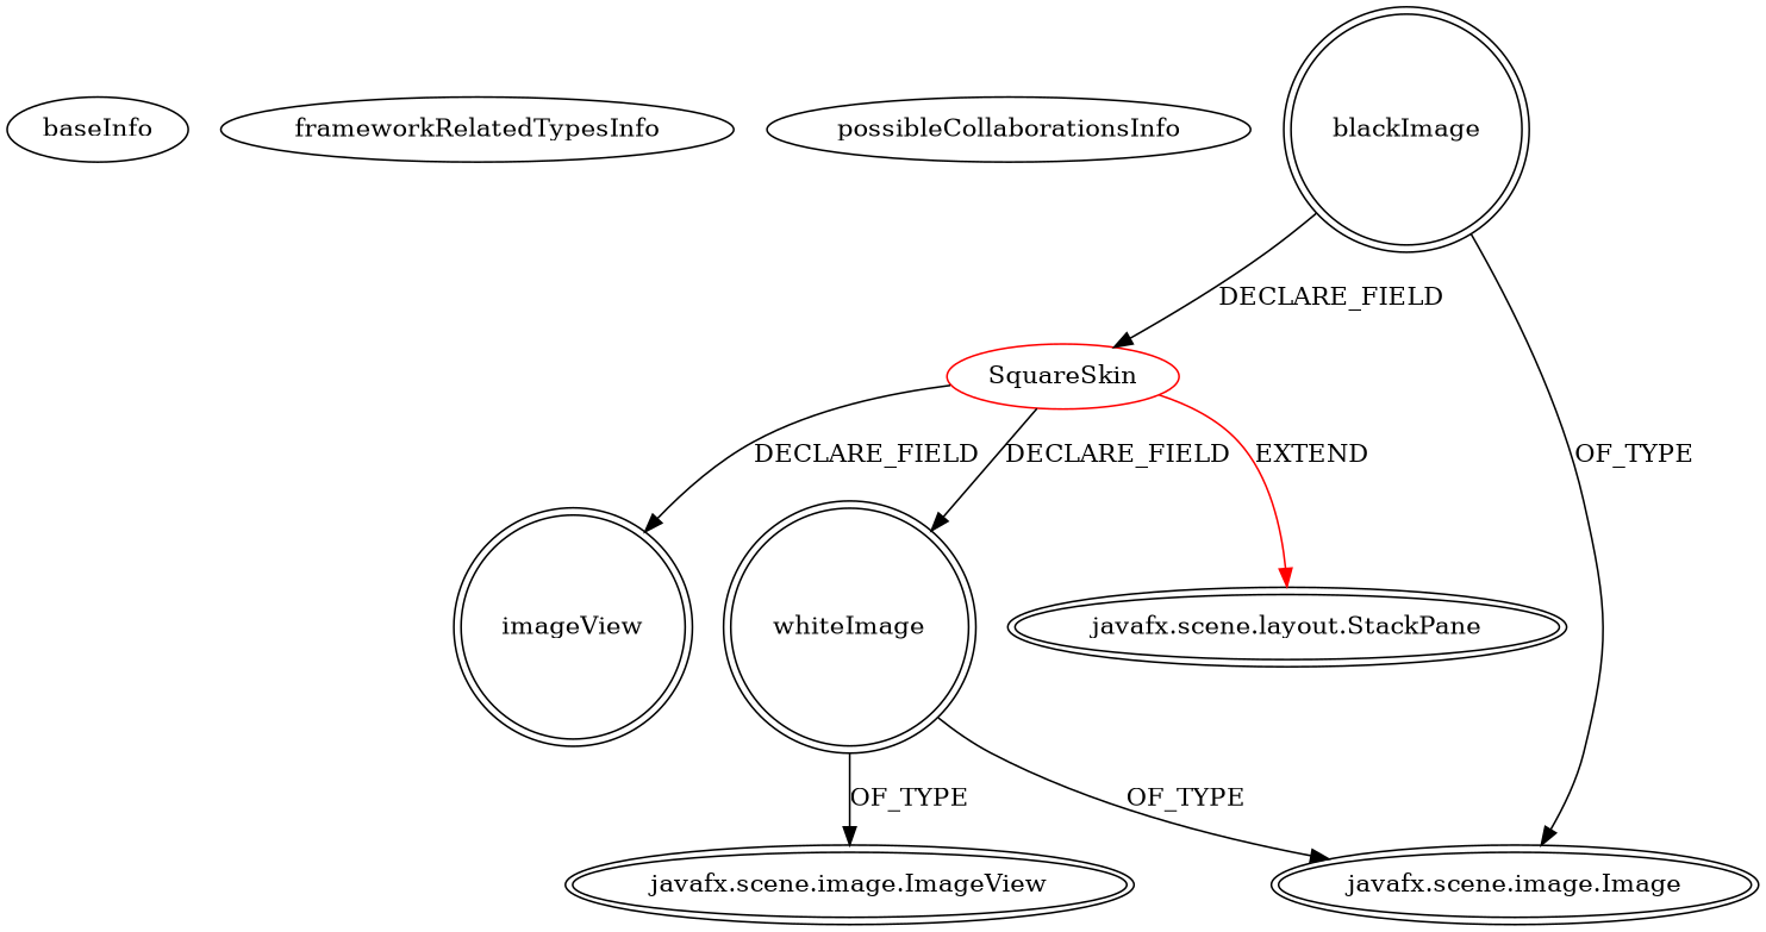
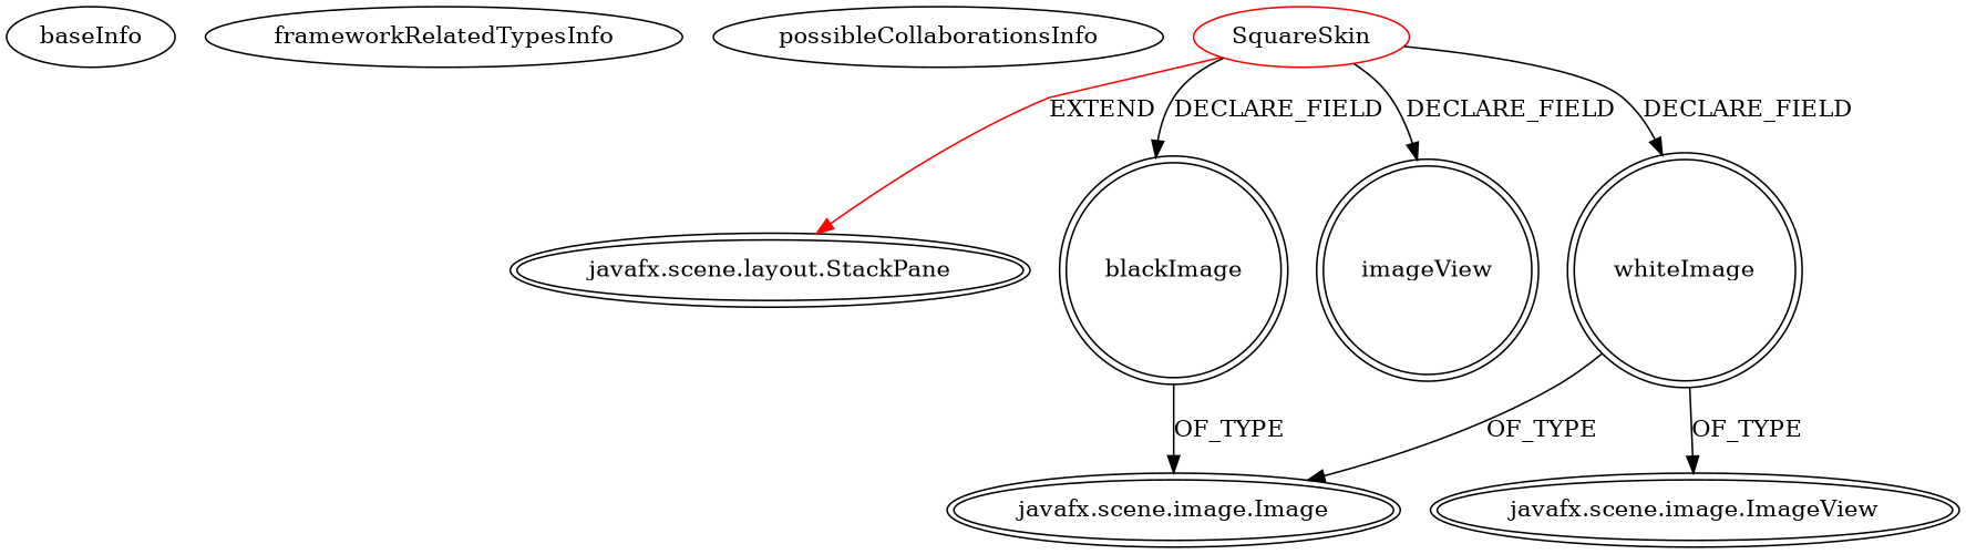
  digraph {
    node [isFrameworkType=true peripheries=2]
    baseInfo [category=extension_graph graphId=4432 isAnonymous=false possibleRelation=false isFrameworkType="" peripheries=""]
    frameworkRelatedTypesInfo [0="javafx.scene.layout.StackPane" isFrameworkType="" peripheries=""]
    possibleCollaborationsInfo [isFrameworkType="" peripheries=""]
    n4 [color=red isFrameworkType=false label=SquareSkin vertexType=ROOT_CLIENT_CLASS_DECLARATION peripheries=""]
    n5 [label="javafx.scene.layout.StackPane" vertexType=FRAMEWORK_CLASS_TYPE]
    n6 [label=blackImage shape=circle vertexType=FIELD_DECLARATION]
    n7 [label=imageView shape=circle vertexType=FIELD_DECLARATION]
    n8 [label=whiteImage shape=circle vertexType=FIELD_DECLARATION]
    n9 [label="javafx.scene.image.Image" vertexType=FRAMEWORK_CLASS_TYPE]
    n10 [label="javafx.scene.image.ImageView" vertexType=FRAMEWORK_CLASS_TYPE]
    n4 -> n5 [color=red label=EXTEND]
-   n6 -> n4 [label=DECLARE_FIELD]
+   n4 -> n6 [label=DECLARE_FIELD]
    n4 -> n7 [label=DECLARE_FIELD]
    n4 -> n8 [label=DECLARE_FIELD]
    n6 -> n9 [label=OF_TYPE]
    n8 -> n9 [label=OF_TYPE]
    n8 -> n10 [label=OF_TYPE]
  }
